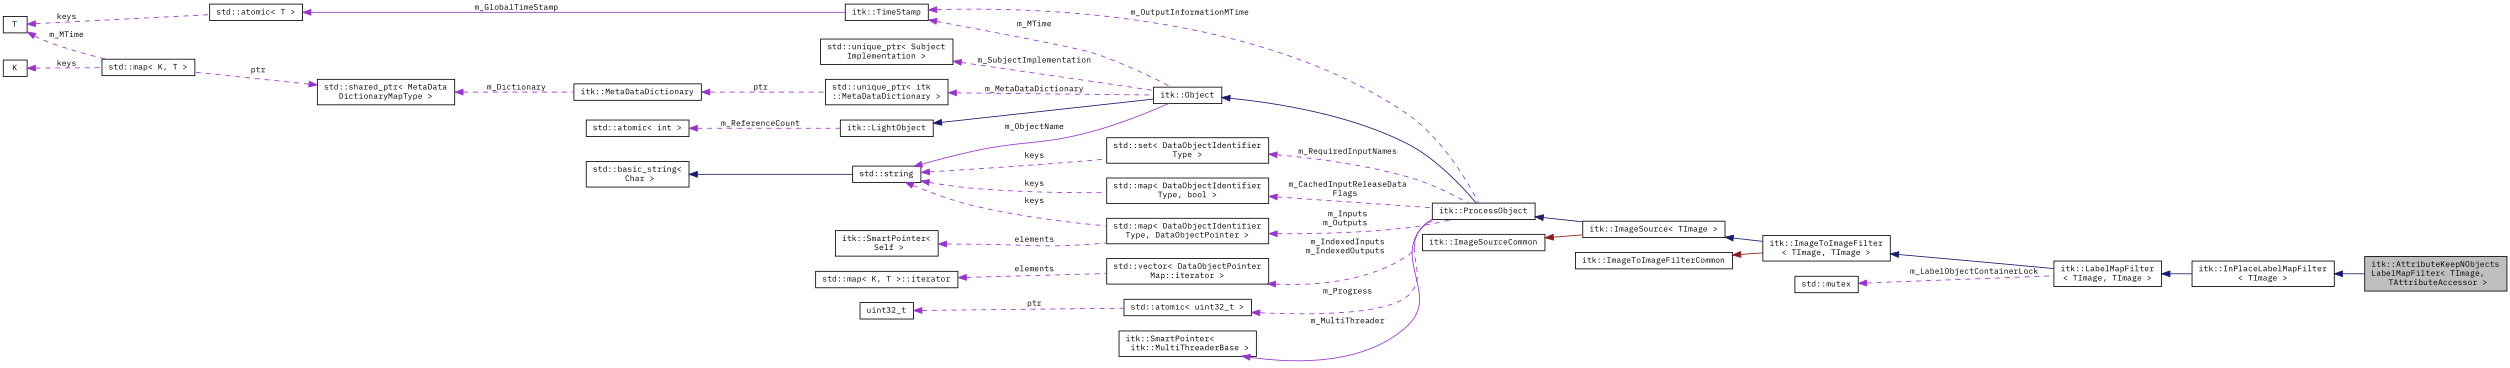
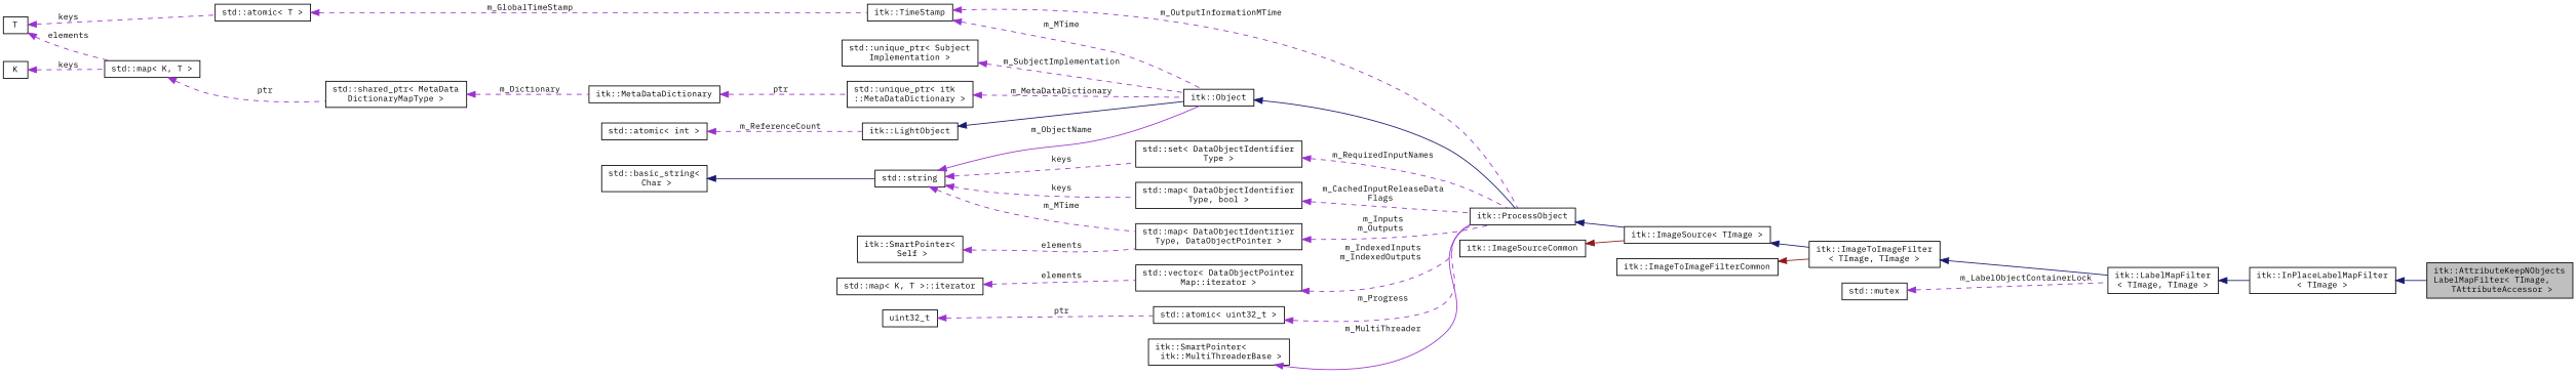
  digraph {
    fontname="IBM Plex Mono"
    rankdir=LR
    node [color=black fillcolor=white fontname="IBM Plex Mono" fontsize=10 shape=record style=filled]
    edge [color=darkorchid3 dir=back fontname="IBM Plex Mono" fontsize=10 labelfontname=Helvetica labelfontsize=10 style=dashed]
    n1 [fillcolor=grey75 fontcolor=black height=0.2 label="itk::AttributeKeepNObjects\lLabelMapFilter\< TImage,\l TAttributeAccessor \>" width=0.4]
    n2 [height=0.2 label="itk::InPlaceLabelMapFilter\l\< TImage \>" width=0.4]
    n3 [height=0.2 label="itk::LabelMapFilter\l\< TImage, TImage \>" width=0.4]
    n4 [height=0.2 label="itk::ImageToImageFilter\l\< TImage, TImage \>" width=0.4]
    n5 [height=0.2 label="itk::ImageSource\< TImage \>" width=0.4]
    n6 [height=0.2 label="itk::ProcessObject" width=0.4]
    n7 [height=0.2 label="itk::Object" width=0.4]
    n8 [height=0.2 label="itk::LightObject" width=0.4]
    n9 [height=0.2 label="std::atomic\< int \>" width=0.4]
    n10 [height=0.2 label="itk::TimeStamp" width=0.4]
    n11 [height=0.2 label="std::atomic\< T \>" width=0.4]
    n12 [height=0.2 label=T width=0.4]
    n13 [height=0.2 label="std::map\< K, T \>" width=0.4]
    n14 [height=0.2 label="std::shared_ptr\< MetaData\lDictionaryMapType \>" width=0.4]
    n15 [height=0.2 label="std::unique_ptr\< Subject\lImplementation \>" width=0.4]
    n16 [height=0.2 label="std::unique_ptr\< itk\l::MetaDataDictionary \>" width=0.4]
    n17 [height=0.2 label="itk::MetaDataDictionary" width=0.4]
    n18 [height=0.2 label=K width=0.4]
    n19 [height=0.2 label="std::string" width=0.4]
    n20 [height=0.2 label="std::map\< DataObjectIdentifier\lType, DataObjectPointer \>" width=0.4]
    n21 [height=0.2 label="std::map\< DataObjectIdentifier\lType, bool \>" width=0.4]
    n22 [height=0.2 label="std::set\< DataObjectIdentifier\lType \>" width=0.4]
    n23 [height=0.2 label="std::basic_string\<\l Char \>" width=0.4]
    n24 [height=0.2 label="itk::SmartPointer\<\l Self \>" width=0.4]
    n25 [height=0.2 label="std::vector\< DataObjectPointer\lMap::iterator \>" width=0.4]
    n26 [height=0.2 label="std::map\< K, T \>::iterator" width=0.4]
    n27 [height=0.2 label="std::atomic\< uint32_t \>" width=0.4]
    n28 [height=0.2 label=uint32_t width=0.4]
    n29 [height=0.2 label="itk::SmartPointer\<\l itk::MultiThreaderBase \>" width=0.4]
    n30 [height=0.2 label="itk::ImageSourceCommon" width=0.4]
    n31 [height=0.2 label="itk::ImageToImageFilterCommon" width=0.4]
    n32 [height=0.2 label="std::mutex" width=0.4]
    n2 -> n1 [color=midnightblue style=solid]
    n3 -> n2 [color=midnightblue style=solid]
    n4 -> n3 [color=midnightblue style=solid]
    n5 -> n4 [color=midnightblue style=solid]
    n6 -> n5 [color=midnightblue style=solid]
    n7 -> n6 [color=midnightblue style=solid]
    n8 -> n7 [color=midnightblue style=solid]
    n9 -> n8 [label=" m_ReferenceCount"]
    n10 -> n6 [label=" m_OutputInformationMTime"]
    n10 -> n7 [label=" m_MTime"]
-   n11 -> n10 [label=" m_GlobalTimeStamp" style=solid]
+   n11 -> n10 [label=" m_GlobalTimeStamp"]
    n12 -> n11 [label=" keys"]
-   n12 -> n13 [label=" m_MTime"]
-   n14 -> n13 [label=" ptr"]
+   n12 -> n13 [label=" elements"]
+   n13 -> n14 [label=" ptr"]
    n14 -> n17 [label=" m_Dictionary"]
    n15 -> n7 [label=" m_SubjectImplementation"]
    n16 -> n7 [label=" m_MetaDataDictionary"]
    n17 -> n16 [label=" ptr"]
    n18 -> n13 [label=" keys"]
    n19 -> n7 [label=" m_ObjectName" style=solid]
-   n19 -> n20 [label=" keys"]
+   n19 -> n20 [label=" m_MTime"]
    n19 -> n21 [label=" keys"]
    n19 -> n22 [label=" keys"]
    n20 -> n6 [label=" m_Inputs\nm_Outputs"]
    n21 -> n6 [label=" m_CachedInputReleaseData\lFlags"]
    n22 -> n6 [label=" m_RequiredInputNames"]
    n23 -> n19 [color=midnightblue style=solid]
    n24 -> n20 [label=" elements"]
    n25 -> n6 [label=" m_IndexedInputs\nm_IndexedOutputs"]
    n26 -> n25 [label=" elements"]
    n27 -> n6 [label=" m_Progress"]
    n28 -> n27 [label=" ptr"]
    n29 -> n6 [label=" m_MultiThreader" style=solid]
    n30 -> n5 [color=firebrick4 style=solid]
    n31 -> n4 [color=firebrick4 style=solid]
    n32 -> n3 [label=" m_LabelObjectContainerLock"]
  }
